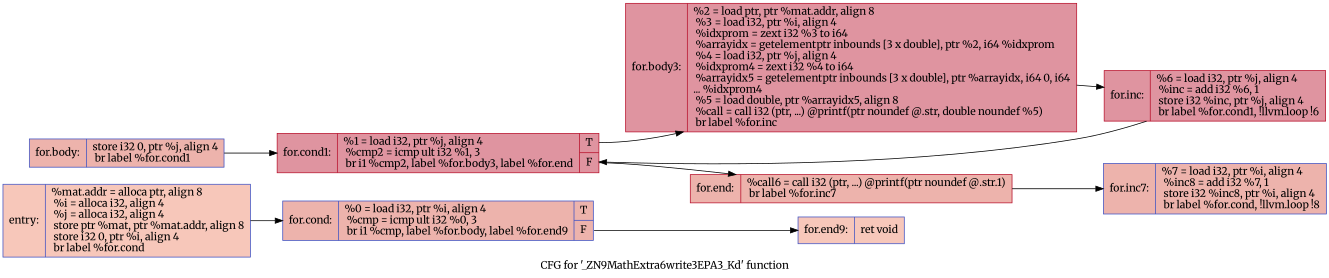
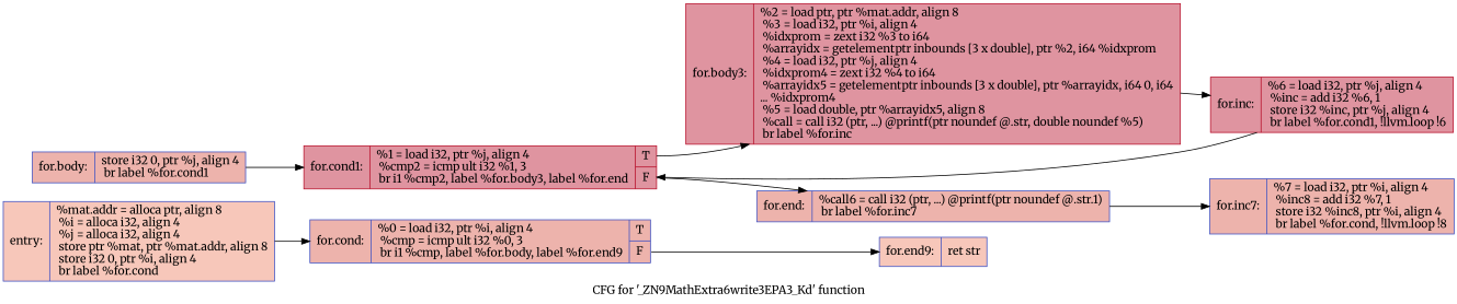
  digraph {
    fontname=Merriweather
    label="CFG for '_ZN9MathExtra6write3EPA3_Kd' function"
    rankdir=LR
    node [color="#3d50c3ff" fillcolor="#d6524470" fontname=Merriweather shape=record style=filled]
    edge [fontname=Merriweather]
    n1 [fillcolor="#ec7f6370" label="{entry:\l|  %mat.addr = alloca ptr, align 8\l  %i = alloca i32, align 4\l  %j = alloca i32, align 4\l  store ptr %mat, ptr %mat.addr, align 8\l  store i32 0, ptr %i, align 4\l  br label %for.cond\l}"]
    n2 [label="{for.cond:\l|  %0 = load i32, ptr %i, align 4\l  %cmp = icmp ult i32 %0, 3\l  br i1 %cmp, label %for.body, label %for.end9\l|{<s0>T|<s1>F}}"]
-   n3 [fillcolor="#ec7f6370" label="{for.end9:\l|  ret void\l}"]
+   n3 [fillcolor="#ec7f6370" label="{for.end9:\l|  ret str\l}"]
    n4 [label="{for.body:\l|  store i32 0, ptr %j, align 4\l  br label %for.cond1\l}"]
    n5 [color="#b70d28ff" fillcolor="#b70d2870" label="{for.cond1:\l|  %1 = load i32, ptr %j, align 4\l  %cmp2 = icmp ult i32 %1, 3\l  br i1 %cmp2, label %for.body3, label %for.end\l|{<s0>T|<s1>F}}"]
    n6 [color="#b70d28ff" fillcolor="#b70d2870" label="{for.body3:\l|  %2 = load ptr, ptr %mat.addr, align 8\l  %3 = load i32, ptr %i, align 4\l  %idxprom = zext i32 %3 to i64\l  %arrayidx = getelementptr inbounds [3 x double], ptr %2, i64 %idxprom\l  %4 = load i32, ptr %j, align 4\l  %idxprom4 = zext i32 %4 to i64\l  %arrayidx5 = getelementptr inbounds [3 x double], ptr %arrayidx, i64 0, i64\l... %idxprom4\l  %5 = load double, ptr %arrayidx5, align 8\l  %call = call i32 (ptr, ...) @printf(ptr noundef @.str, double noundef %5)\l  br label %for.inc\l}"]
-   n7 [color="#b70d28ff" label="{for.end:\l|  %call6 = call i32 (ptr, ...) @printf(ptr noundef @.str.1)\l  br label %for.inc7\l}"]
+   n7 [label="{for.end:\l|  %call6 = call i32 (ptr, ...) @printf(ptr noundef @.str.1)\l  br label %for.inc7\l}"]
    n8 [color="#b70d28ff" fillcolor="#b70d2870" label="{for.inc:\l|  %6 = load i32, ptr %j, align 4\l  %inc = add i32 %6, 1\l  store i32 %inc, ptr %j, align 4\l  br label %for.cond1, !llvm.loop !6\l}"]
    n9 [label="{for.inc7:\l|  %7 = load i32, ptr %i, align 4\l  %inc8 = add i32 %7, 1\l  store i32 %inc8, ptr %i, align 4\l  br label %for.cond, !llvm.loop !8\l}"]
    n1 -> n2
    n2 -> n3 [tailport=s1]
    n4 -> n5
    n5 -> n6 [tailport=s0]
    n5 -> n7 [tailport=s1]
    n6 -> n8
    n7 -> n9
    n8 -> n5
  }
